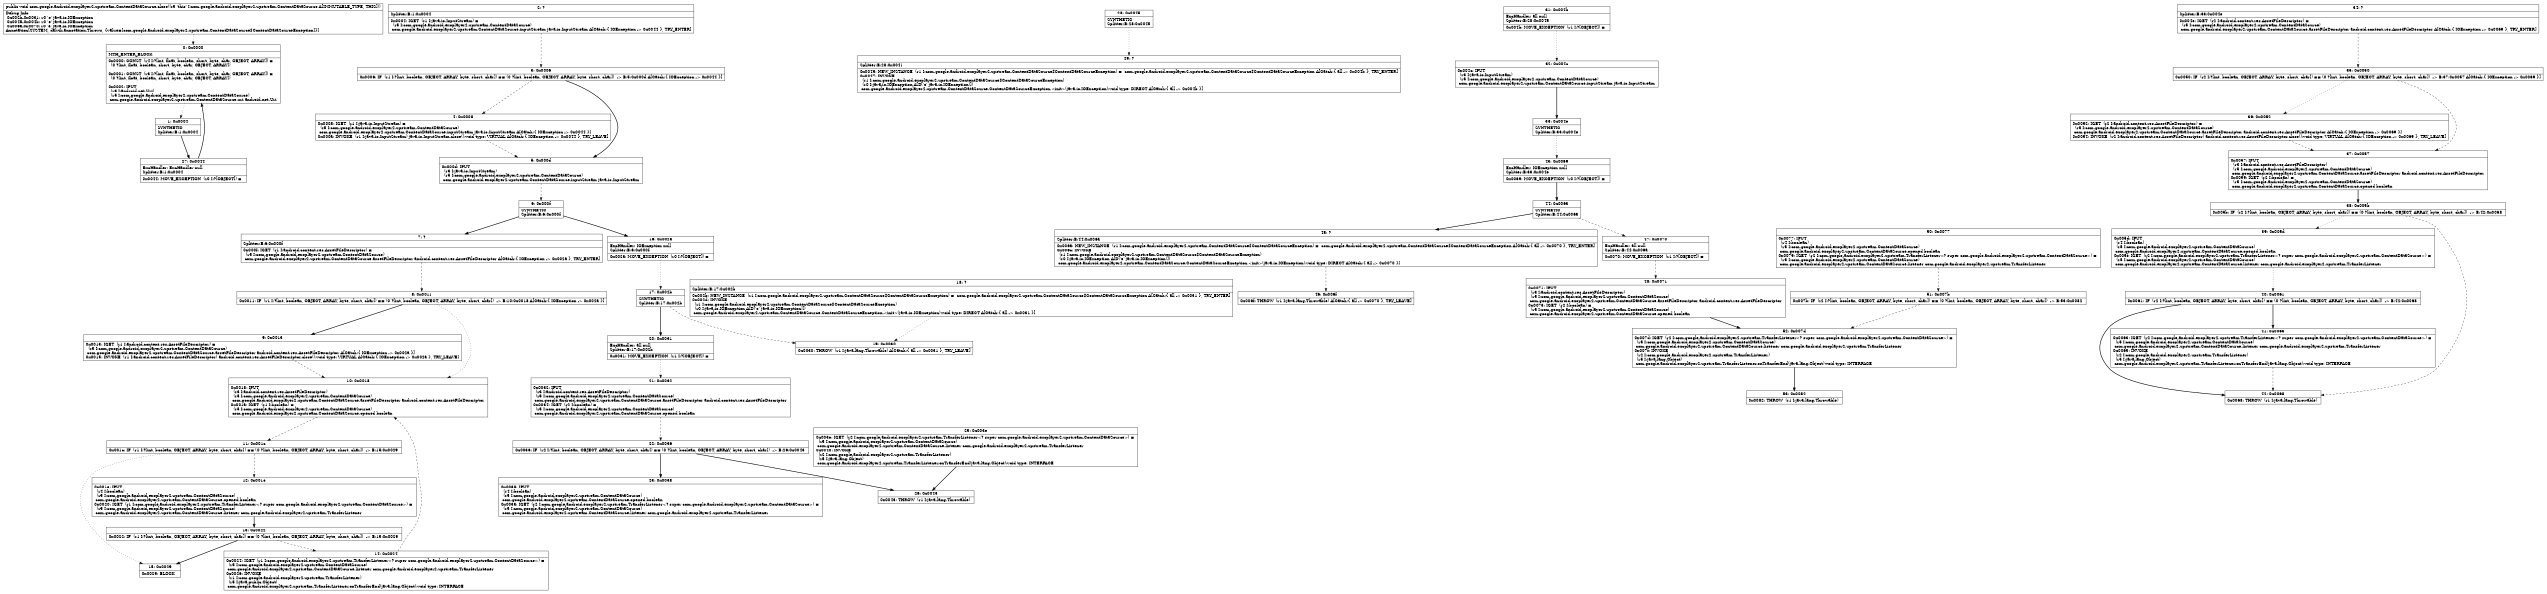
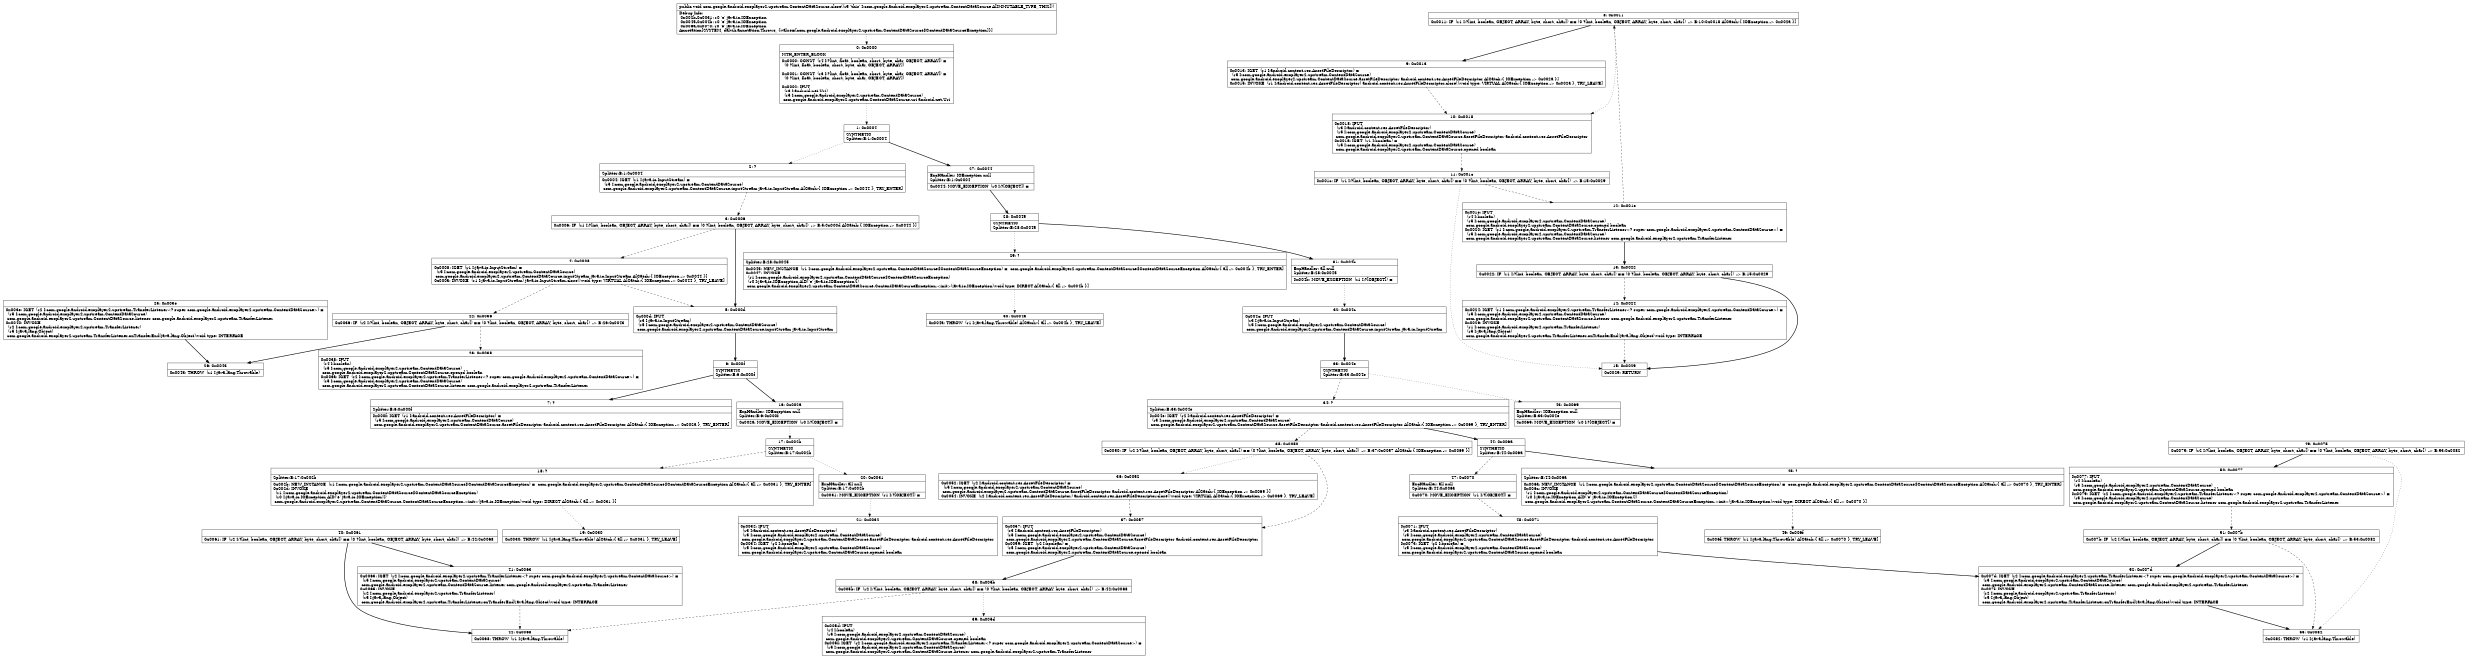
  digraph {
    node [shape=record]
    edge [style=dashed]
    n1 [label="{0\:\ 0x0000|MTH_ENTER_BLOCK\l|0x0000: CONST  (r4 I:?[int, float, boolean, short, byte, char, OBJECT, ARRAY]) = \l  (0 ?[int, float, boolean, short, byte, char, OBJECT, ARRAY])\l \l0x0001: CONST  (r3 I:?[int, float, boolean, short, byte, char, OBJECT, ARRAY]) = \l  (0 ?[int, float, boolean, short, byte, char, OBJECT, ARRAY])\l \l0x0002: IPUT  \l  (r3 I:android.net.Uri)\l  (r5 I:com.google.android.exoplayer2.upstream.ContentDataSource)\l com.google.android.exoplayer2.upstream.ContentDataSource.uri android.net.Uri \l}"]
    n2 [label="{1\:\ 0x0004|SYNTHETIC\lSplitter:B:1:0x0004\l}"]
    n3 [label="{2\:\ ?|Splitter:B:1:0x0004\l|0x0004: IGET  (r1 I:java.io.InputStream) = \l  (r5 I:com.google.android.exoplayer2.upstream.ContentDataSource)\l com.google.android.exoplayer2.upstream.ContentDataSource.inputStream java.io.InputStream A[Catch:\{ IOException \-\> 0x0044 \}, TRY_ENTER]\l}"]
-   n4 [label="{27\:\ 0x0044|ExcHandler: ExcHandler null\lSplitter:B:1:0x0004\l|0x0044: MOVE_EXCEPTION  (r0 I:?[OBJECT]) =  \l}"]
+   n4 [label="{27\:\ 0x0044|ExcHandler: IOException null\lSplitter:B:1:0x0004\l|0x0044: MOVE_EXCEPTION  (r0 I:?[OBJECT]) =  \l}"]
    n5 [label="{3\:\ 0x0006|0x0006: IF  (r1 I:?[int, boolean, OBJECT, ARRAY, byte, short, char]) == (0 ?[int, boolean, OBJECT, ARRAY, byte, short, char])  \-\> B:5:0x000d A[Catch:\{ IOException \-\> 0x0044 \}]\l}"]
    n6 [label="{28\:\ 0x0045|SYNTHETIC\lSplitter:B:28:0x0045\l}"]
    n7 [label="{4\:\ 0x0008|0x0008: IGET  (r1 I:java.io.InputStream) = \l  (r5 I:com.google.android.exoplayer2.upstream.ContentDataSource)\l com.google.android.exoplayer2.upstream.ContentDataSource.inputStream java.io.InputStream A[Catch:\{ IOException \-\> 0x0044 \}]\l0x000a: INVOKE  (r1 I:java.io.InputStream) java.io.InputStream.close():void type: VIRTUAL A[Catch:\{ IOException \-\> 0x0044 \}, TRY_LEAVE]\l}"]
    n8 [label="{5\:\ 0x000d|0x000d: IPUT  \l  (r3 I:java.io.InputStream)\l  (r5 I:com.google.android.exoplayer2.upstream.ContentDataSource)\l com.google.android.exoplayer2.upstream.ContentDataSource.inputStream java.io.InputStream \l}"]
    n9 [label="{6\:\ 0x000f|SYNTHETIC\lSplitter:B:6:0x000f\l}"]
    n10 [label="{7\:\ ?|Splitter:B:6:0x000f\l|0x000f: IGET  (r1 I:android.content.res.AssetFileDescriptor) = \l  (r5 I:com.google.android.exoplayer2.upstream.ContentDataSource)\l com.google.android.exoplayer2.upstream.ContentDataSource.assetFileDescriptor android.content.res.AssetFileDescriptor A[Catch:\{ IOException \-\> 0x002a \}, TRY_ENTER]\l}"]
    n11 [label="{16\:\ 0x002a|ExcHandler: IOException null\lSplitter:B:6:0x000f\l|0x002a: MOVE_EXCEPTION  (r0 I:?[OBJECT]) =  \l}"]
    n12 [label="{8\:\ 0x0011|0x0011: IF  (r1 I:?[int, boolean, OBJECT, ARRAY, byte, short, char]) == (0 ?[int, boolean, OBJECT, ARRAY, byte, short, char])  \-\> B:10:0x0018 A[Catch:\{ IOException \-\> 0x002a \}]\l}"]
    n13 [label="{17\:\ 0x002b|SYNTHETIC\lSplitter:B:17:0x002b\l}"]
    n14 [label="{9\:\ 0x0013|0x0013: IGET  (r1 I:android.content.res.AssetFileDescriptor) = \l  (r5 I:com.google.android.exoplayer2.upstream.ContentDataSource)\l com.google.android.exoplayer2.upstream.ContentDataSource.assetFileDescriptor android.content.res.AssetFileDescriptor A[Catch:\{ IOException \-\> 0x002a \}]\l0x0015: INVOKE  (r1 I:android.content.res.AssetFileDescriptor) android.content.res.AssetFileDescriptor.close():void type: VIRTUAL A[Catch:\{ IOException \-\> 0x002a \}, TRY_LEAVE]\l}"]
    n15 [label="{10\:\ 0x0018|0x0018: IPUT  \l  (r3 I:android.content.res.AssetFileDescriptor)\l  (r5 I:com.google.android.exoplayer2.upstream.ContentDataSource)\l com.google.android.exoplayer2.upstream.ContentDataSource.assetFileDescriptor android.content.res.AssetFileDescriptor \l0x001a: IGET  (r1 I:boolean) = \l  (r5 I:com.google.android.exoplayer2.upstream.ContentDataSource)\l com.google.android.exoplayer2.upstream.ContentDataSource.opened boolean \l}"]
    n16 [label="{11\:\ 0x001c|0x001c: IF  (r1 I:?[int, boolean, OBJECT, ARRAY, byte, short, char]) == (0 ?[int, boolean, OBJECT, ARRAY, byte, short, char])  \-\> B:15:0x0029 \l}"]
    n17 [label="{12\:\ 0x001e|0x001e: IPUT  \l  (r4 I:boolean)\l  (r5 I:com.google.android.exoplayer2.upstream.ContentDataSource)\l com.google.android.exoplayer2.upstream.ContentDataSource.opened boolean \l0x0020: IGET  (r1 I:com.google.android.exoplayer2.upstream.TransferListener\<? super com.google.android.exoplayer2.upstream.ContentDataSource\>) = \l  (r5 I:com.google.android.exoplayer2.upstream.ContentDataSource)\l com.google.android.exoplayer2.upstream.ContentDataSource.listener com.google.android.exoplayer2.upstream.TransferListener \l}"]
-   n18 [label="{15\:\ 0x0029|0x0029: BLOCK   \l}"]
+   n18 [label="{15\:\ 0x0029|0x0029: RETURN   \l}"]
    n19 [label="{13\:\ 0x0022|0x0022: IF  (r1 I:?[int, boolean, OBJECT, ARRAY, byte, short, char]) == (0 ?[int, boolean, OBJECT, ARRAY, byte, short, char])  \-\> B:15:0x0029 \l}"]
-   n20 [label="{14\:\ 0x0024|0x0024: IGET  (r1 I:com.google.android.exoplayer2.upstream.TransferListener\<? super com.google.android.exoplayer2.upstream.ContentDataSource\>) = \l  (r5 I:com.google.android.exoplayer2.upstream.ContentDataSource)\l com.google.android.exoplayer2.upstream.ContentDataSource.listener com.google.android.exoplayer2.upstream.TransferListener \l0x0026: INVOKE  \l  (r1 I:com.google.android.exoplayer2.upstream.TransferListener)\l  (r5 I:java.public.Object)\l com.google.android.exoplayer2.upstream.TransferListener.onTransferEnd(java.lang.Object):void type: INTERFACE \l}"]
+   n20 [label="{14\:\ 0x0024|0x0024: IGET  (r1 I:com.google.android.exoplayer2.upstream.TransferListener\<? super com.google.android.exoplayer2.upstream.ContentDataSource\>) = \l  (r5 I:com.google.android.exoplayer2.upstream.ContentDataSource)\l com.google.android.exoplayer2.upstream.ContentDataSource.listener com.google.android.exoplayer2.upstream.TransferListener \l0x0026: INVOKE  \l  (r1 I:com.google.android.exoplayer2.upstream.TransferListener)\l  (r5 I:java.lang.Object)\l com.google.android.exoplayer2.upstream.TransferListener.onTransferEnd(java.lang.Object):void type: INTERFACE \l}"]
    n21 [label="{18\:\ ?|Splitter:B:17:0x002b\l|0x002b: NEW_INSTANCE  (r1 I:com.google.android.exoplayer2.upstream.ContentDataSource$ContentDataSourceException) =  com.google.android.exoplayer2.upstream.ContentDataSource$ContentDataSourceException A[Catch:\{ all \-\> 0x0031 \}, TRY_ENTER]\l0x002d: INVOKE  \l  (r1 I:com.google.android.exoplayer2.upstream.ContentDataSource$ContentDataSourceException)\l  (r0 I:java.io.IOException A[D('e' java.io.IOException)])\l com.google.android.exoplayer2.upstream.ContentDataSource.ContentDataSourceException.\<init\>(java.io.IOException):void type: DIRECT A[Catch:\{ all \-\> 0x0031 \}]\l}"]
    n22 [label="{20\:\ 0x0031|ExcHandler: all null\lSplitter:B:17:0x002b\l|0x0031: MOVE_EXCEPTION  (r1 I:?[OBJECT]) =  \l}"]
    n23 [label="{19\:\ 0x0030|0x0030: THROW  (r1 I:java.lang.Throwable) A[Catch:\{ all \-\> 0x0031 \}, TRY_LEAVE]\l}"]
    n24 [label="{21\:\ 0x0032|0x0032: IPUT  \l  (r3 I:android.content.res.AssetFileDescriptor)\l  (r5 I:com.google.android.exoplayer2.upstream.ContentDataSource)\l com.google.android.exoplayer2.upstream.ContentDataSource.assetFileDescriptor android.content.res.AssetFileDescriptor \l0x0034: IGET  (r2 I:boolean) = \l  (r5 I:com.google.android.exoplayer2.upstream.ContentDataSource)\l com.google.android.exoplayer2.upstream.ContentDataSource.opened boolean \l}"]
    n25 [label="{22\:\ 0x0036|0x0036: IF  (r2 I:?[int, boolean, OBJECT, ARRAY, byte, short, char]) == (0 ?[int, boolean, OBJECT, ARRAY, byte, short, char])  \-\> B:26:0x0043 \l}"]
    n26 [label="{23\:\ 0x0038|0x0038: IPUT  \l  (r4 I:boolean)\l  (r5 I:com.google.android.exoplayer2.upstream.ContentDataSource)\l com.google.android.exoplayer2.upstream.ContentDataSource.opened boolean \l0x003a: IGET  (r2 I:com.google.android.exoplayer2.upstream.TransferListener\<? super com.google.android.exoplayer2.upstream.ContentDataSource\>) = \l  (r5 I:com.google.android.exoplayer2.upstream.ContentDataSource)\l com.google.android.exoplayer2.upstream.ContentDataSource.listener com.google.android.exoplayer2.upstream.TransferListener \l}"]
    n27 [label="{26\:\ 0x0043|0x0043: THROW  (r1 I:java.lang.Throwable) \l}"]
    n28 [label="{25\:\ 0x003e|0x003e: IGET  (r2 I:com.google.android.exoplayer2.upstream.TransferListener\<? super com.google.android.exoplayer2.upstream.ContentDataSource\>) = \l  (r5 I:com.google.android.exoplayer2.upstream.ContentDataSource)\l com.google.android.exoplayer2.upstream.ContentDataSource.listener com.google.android.exoplayer2.upstream.TransferListener \l0x0040: INVOKE  \l  (r2 I:com.google.android.exoplayer2.upstream.TransferListener)\l  (r5 I:java.lang.Object)\l com.google.android.exoplayer2.upstream.TransferListener.onTransferEnd(java.lang.Object):void type: INTERFACE \l}"]
-   n29 [label="{29\:\ ?|Splitter:B:28:0x0041\l|0x0045: NEW_INSTANCE  (r1 I:com.google.android.exoplayer2.upstream.ContentDataSource$ContentDataSourceException) =  com.google.android.exoplayer2.upstream.ContentDataSource$ContentDataSourceException A[Catch:\{ all \-\> 0x004b \}, TRY_ENTER]\l0x0047: INVOKE  \l  (r1 I:com.google.android.exoplayer2.upstream.ContentDataSource$ContentDataSourceException)\l  (r0 I:java.io.IOException A[D('e' java.io.IOException)])\l com.google.android.exoplayer2.upstream.ContentDataSource.ContentDataSourceException.\<init\>(java.io.IOException):void type: DIRECT A[Catch:\{ all \-\> 0x004b \}]\l}"]
+   n29 [label="{29\:\ ?|Splitter:B:28:0x0045\l|0x0045: NEW_INSTANCE  (r1 I:com.google.android.exoplayer2.upstream.ContentDataSource$ContentDataSourceException) =  com.google.android.exoplayer2.upstream.ContentDataSource$ContentDataSourceException A[Catch:\{ all \-\> 0x004b \}, TRY_ENTER]\l0x0047: INVOKE  \l  (r1 I:com.google.android.exoplayer2.upstream.ContentDataSource$ContentDataSourceException)\l  (r0 I:java.io.IOException A[D('e' java.io.IOException)])\l com.google.android.exoplayer2.upstream.ContentDataSource.ContentDataSourceException.\<init\>(java.io.IOException):void type: DIRECT A[Catch:\{ all \-\> 0x004b \}]\l}"]
    n30 [label="{31\:\ 0x004b|ExcHandler: all null\lSplitter:B:28:0x0045\l|0x004b: MOVE_EXCEPTION  (r1 I:?[OBJECT]) =  \l}"]
+   n31 [label="{30\:\ 0x004a|0x004a: THROW  (r1 I:java.lang.Throwable) A[Catch:\{ all \-\> 0x004b \}, TRY_LEAVE]\l}"]
    n32 [label="{32\:\ 0x004c|0x004c: IPUT  \l  (r3 I:java.io.InputStream)\l  (r5 I:com.google.android.exoplayer2.upstream.ContentDataSource)\l com.google.android.exoplayer2.upstream.ContentDataSource.inputStream java.io.InputStream \l}"]
    n33 [label="{33\:\ 0x004e|SYNTHETIC\lSplitter:B:33:0x004e\l}"]
    n34 [label="{34\:\ ?|Splitter:B:33:0x004e\l|0x004e: IGET  (r2 I:android.content.res.AssetFileDescriptor) = \l  (r5 I:com.google.android.exoplayer2.upstream.ContentDataSource)\l com.google.android.exoplayer2.upstream.ContentDataSource.assetFileDescriptor android.content.res.AssetFileDescriptor A[Catch:\{ IOException \-\> 0x0069 \}, TRY_ENTER]\l}"]
    n35 [label="{43\:\ 0x0069|ExcHandler: IOException null\lSplitter:B:33:0x004e\l|0x0069: MOVE_EXCEPTION  (r0 I:?[OBJECT]) =  \l}"]
    n36 [label="{35\:\ 0x0050|0x0050: IF  (r2 I:?[int, boolean, OBJECT, ARRAY, byte, short, char]) == (0 ?[int, boolean, OBJECT, ARRAY, byte, short, char])  \-\> B:37:0x0057 A[Catch:\{ IOException \-\> 0x0069 \}]\l}"]
    n37 [label="{44\:\ 0x006a|SYNTHETIC\lSplitter:B:44:0x006a\l}"]
    n38 [label="{36\:\ 0x0052|0x0052: IGET  (r2 I:android.content.res.AssetFileDescriptor) = \l  (r5 I:com.google.android.exoplayer2.upstream.ContentDataSource)\l com.google.android.exoplayer2.upstream.ContentDataSource.assetFileDescriptor android.content.res.AssetFileDescriptor A[Catch:\{ IOException \-\> 0x0069 \}]\l0x0054: INVOKE  (r2 I:android.content.res.AssetFileDescriptor) android.content.res.AssetFileDescriptor.close():void type: VIRTUAL A[Catch:\{ IOException \-\> 0x0069 \}, TRY_LEAVE]\l}"]
    n39 [label="{37\:\ 0x0057|0x0057: IPUT  \l  (r3 I:android.content.res.AssetFileDescriptor)\l  (r5 I:com.google.android.exoplayer2.upstream.ContentDataSource)\l com.google.android.exoplayer2.upstream.ContentDataSource.assetFileDescriptor android.content.res.AssetFileDescriptor \l0x0059: IGET  (r2 I:boolean) = \l  (r5 I:com.google.android.exoplayer2.upstream.ContentDataSource)\l com.google.android.exoplayer2.upstream.ContentDataSource.opened boolean \l}"]
    n40 [label="{38\:\ 0x005b|0x005b: IF  (r2 I:?[int, boolean, OBJECT, ARRAY, byte, short, char]) == (0 ?[int, boolean, OBJECT, ARRAY, byte, short, char])  \-\> B:42:0x0068 \l}"]
    n41 [label="{39\:\ 0x005d|0x005d: IPUT  \l  (r4 I:boolean)\l  (r5 I:com.google.android.exoplayer2.upstream.ContentDataSource)\l com.google.android.exoplayer2.upstream.ContentDataSource.opened boolean \l0x005f: IGET  (r2 I:com.google.android.exoplayer2.upstream.TransferListener\<? super com.google.android.exoplayer2.upstream.ContentDataSource\>) = \l  (r5 I:com.google.android.exoplayer2.upstream.ContentDataSource)\l com.google.android.exoplayer2.upstream.ContentDataSource.listener com.google.android.exoplayer2.upstream.TransferListener \l}"]
    n42 [label="{42\:\ 0x0068|0x0068: THROW  (r1 I:java.lang.Throwable) \l}"]
    n43 [label="{40\:\ 0x0061|0x0061: IF  (r2 I:?[int, boolean, OBJECT, ARRAY, byte, short, char]) == (0 ?[int, boolean, OBJECT, ARRAY, byte, short, char])  \-\> B:42:0x0068 \l}"]
    n44 [label="{41\:\ 0x0063|0x0063: IGET  (r2 I:com.google.android.exoplayer2.upstream.TransferListener\<? super com.google.android.exoplayer2.upstream.ContentDataSource\>) = \l  (r5 I:com.google.android.exoplayer2.upstream.ContentDataSource)\l com.google.android.exoplayer2.upstream.ContentDataSource.listener com.google.android.exoplayer2.upstream.TransferListener \l0x0065: INVOKE  \l  (r2 I:com.google.android.exoplayer2.upstream.TransferListener)\l  (r5 I:java.lang.Object)\l com.google.android.exoplayer2.upstream.TransferListener.onTransferEnd(java.lang.Object):void type: INTERFACE \l}"]
    n45 [label="{45\:\ ?|Splitter:B:44:0x006a\l|0x006a: NEW_INSTANCE  (r1 I:com.google.android.exoplayer2.upstream.ContentDataSource$ContentDataSourceException) =  com.google.android.exoplayer2.upstream.ContentDataSource$ContentDataSourceException A[Catch:\{ all \-\> 0x0070 \}, TRY_ENTER]\l0x006c: INVOKE  \l  (r1 I:com.google.android.exoplayer2.upstream.ContentDataSource$ContentDataSourceException)\l  (r0 I:java.io.IOException A[D('e' java.io.IOException)])\l com.google.android.exoplayer2.upstream.ContentDataSource.ContentDataSourceException.\<init\>(java.io.IOException):void type: DIRECT A[Catch:\{ all \-\> 0x0070 \}]\l}"]
    n46 [label="{47\:\ 0x0070|ExcHandler: all null\lSplitter:B:44:0x006a\l|0x0070: MOVE_EXCEPTION  (r1 I:?[OBJECT]) =  \l}"]
    n47 [label="{46\:\ 0x006f|0x006f: THROW  (r1 I:java.lang.Throwable) A[Catch:\{ all \-\> 0x0070 \}, TRY_LEAVE]\l}"]
    n48 [label="{48\:\ 0x0071|0x0071: IPUT  \l  (r3 I:android.content.res.AssetFileDescriptor)\l  (r5 I:com.google.android.exoplayer2.upstream.ContentDataSource)\l com.google.android.exoplayer2.upstream.ContentDataSource.assetFileDescriptor android.content.res.AssetFileDescriptor \l0x0073: IGET  (r2 I:boolean) = \l  (r5 I:com.google.android.exoplayer2.upstream.ContentDataSource)\l com.google.android.exoplayer2.upstream.ContentDataSource.opened boolean \l}"]
    n49 [label="{52\:\ 0x007d|0x007d: IGET  (r2 I:com.google.android.exoplayer2.upstream.TransferListener\<? super com.google.android.exoplayer2.upstream.ContentDataSource\>) = \l  (r5 I:com.google.android.exoplayer2.upstream.ContentDataSource)\l com.google.android.exoplayer2.upstream.ContentDataSource.listener com.google.android.exoplayer2.upstream.TransferListener \l0x007f: INVOKE  \l  (r2 I:com.google.android.exoplayer2.upstream.TransferListener)\l  (r5 I:java.lang.Object)\l com.google.android.exoplayer2.upstream.TransferListener.onTransferEnd(java.lang.Object):void type: INTERFACE \l}"]
+   n50 [label="{49\:\ 0x0075|0x0075: IF  (r2 I:?[int, boolean, OBJECT, ARRAY, byte, short, char]) == (0 ?[int, boolean, OBJECT, ARRAY, byte, short, char])  \-\> B:53:0x0082 \l}"]
    n51 [label="{50\:\ 0x0077|0x0077: IPUT  \l  (r4 I:boolean)\l  (r5 I:com.google.android.exoplayer2.upstream.ContentDataSource)\l com.google.android.exoplayer2.upstream.ContentDataSource.opened boolean \l0x0079: IGET  (r2 I:com.google.android.exoplayer2.upstream.TransferListener\<? super com.google.android.exoplayer2.upstream.ContentDataSource\>) = \l  (r5 I:com.google.android.exoplayer2.upstream.ContentDataSource)\l com.google.android.exoplayer2.upstream.ContentDataSource.listener com.google.android.exoplayer2.upstream.TransferListener \l}"]
    n52 [label="{53\:\ 0x0082|0x0082: THROW  (r1 I:java.lang.Throwable) \l}"]
    n53 [label="{51\:\ 0x007b|0x007b: IF  (r2 I:?[int, boolean, OBJECT, ARRAY, byte, short, char]) == (0 ?[int, boolean, OBJECT, ARRAY, byte, short, char])  \-\> B:53:0x0082 \l}"]
    n54 [label="{public void com.google.android.exoplayer2.upstream.ContentDataSource.close((r5 'this' I:com.google.android.exoplayer2.upstream.ContentDataSource A[IMMUTABLE_TYPE, THIS]))  | Debug Info:\l  0x002b\-0x0031: r0 'e' java.io.IOException\l  0x0045\-0x004b: r0 'e' java.io.IOException\l  0x006a\-0x0070: r0 'e' java.io.IOException\lAnnotation[SYSTEM, dalvik.annotation.Throws, \{value=[com.google.android.exoplayer2.upstream.ContentDataSource$ContentDataSourceException]\}]\l}"]
    n1 -> n2 [style=dotted]
+   n2 -> n3 [style=dotted]
    n2 -> n4 [style=bold]
    n3 -> n5
-   n4 -> n1 [style=bold]
+   n4 -> n6 [style=bold]
    n5 -> n7
    n5 -> n8 [style=bold]
    n6 -> n29 [style=dotted]
+   n6 -> n30 [style=bold]
    n7 -> n8
-   n8 -> n9
+   n8 -> n9 [style=bold]
    n9 -> n10 [style=bold]
    n9 -> n11 [style=bold]
-   n10 -> n12
+   n17 -> n12
    n11 -> n13 [style=dotted]
    n12 -> n14 [style=bold]
    n12 -> n15 [style=dotted]
-   n13 -> n23
-   n13 -> n22 [style=bold]
+   n13 -> n21
+   n13 -> n22 [style=dotted]
    n14 -> n15
    n15 -> n16
    n16 -> n17
    n16 -> n18 [style=dotted]
    n17 -> n19 [style=bold]
    n19 -> n18 [style=bold]
    n19 -> n20
-   n20 -> n15
+   n20 -> n18
    n21 -> n23 [style=dotted]
    n22 -> n24 [style=dotted]
-   n24 -> n25
-   n25 -> n26 [style=bold]
+   n7 -> n25
+   n25 -> n26
    n25 -> n27 [style=bold]
    n28 -> n27 [style=bold]
+   n29 -> n31 [style=dotted]
    n30 -> n32 [style=dotted]
    n32 -> n33 [style=bold]
+   n33 -> n34
    n33 -> n35 [style=dotted]
    n34 -> n36
-   n35 -> n37 [style=bold]
+   n34 -> n37 [style=bold]
    n36 -> n38 [style=dotted]
    n36 -> n39
    n37 -> n45 [style=bold]
    n37 -> n46
    n38 -> n39
    n39 -> n40 [style=bold]
    n40 -> n41 [style=dotted]
    n40 -> n42
-   n41 -> n43 [style=dotted]
    n43 -> n42 [style=bold]
    n43 -> n44 [style=bold]
    n44 -> n42
    n45 -> n47
    n46 -> n48
    n48 -> n49 [style=bold]
    n49 -> n52 [style=bold]
+   n50 -> n51 [style=bold]
+   n50 -> n52 [style=dotted]
    n51 -> n53
-   n53 -> n49
+   n53 -> n49 [style=bold]
+   n53 -> n52
    n54 -> n1 [style=dotted]
  }
